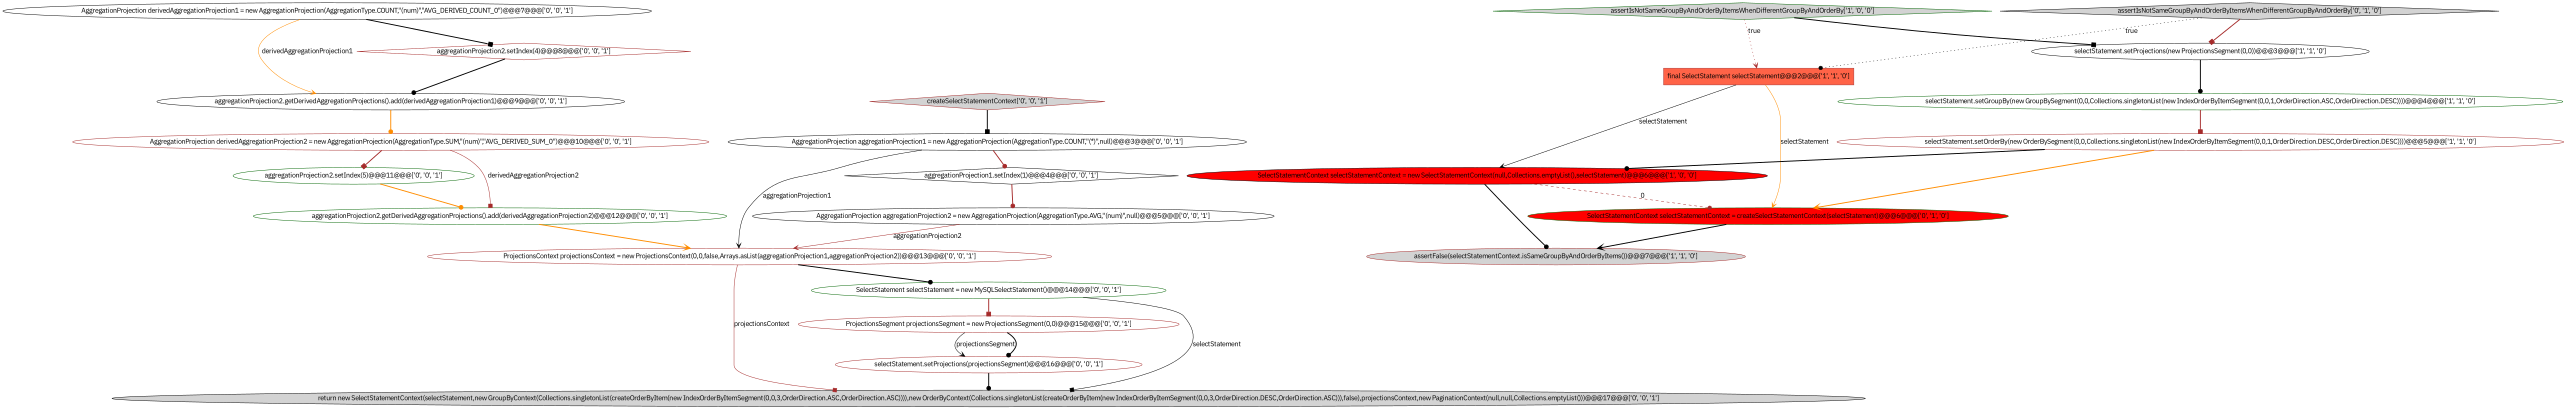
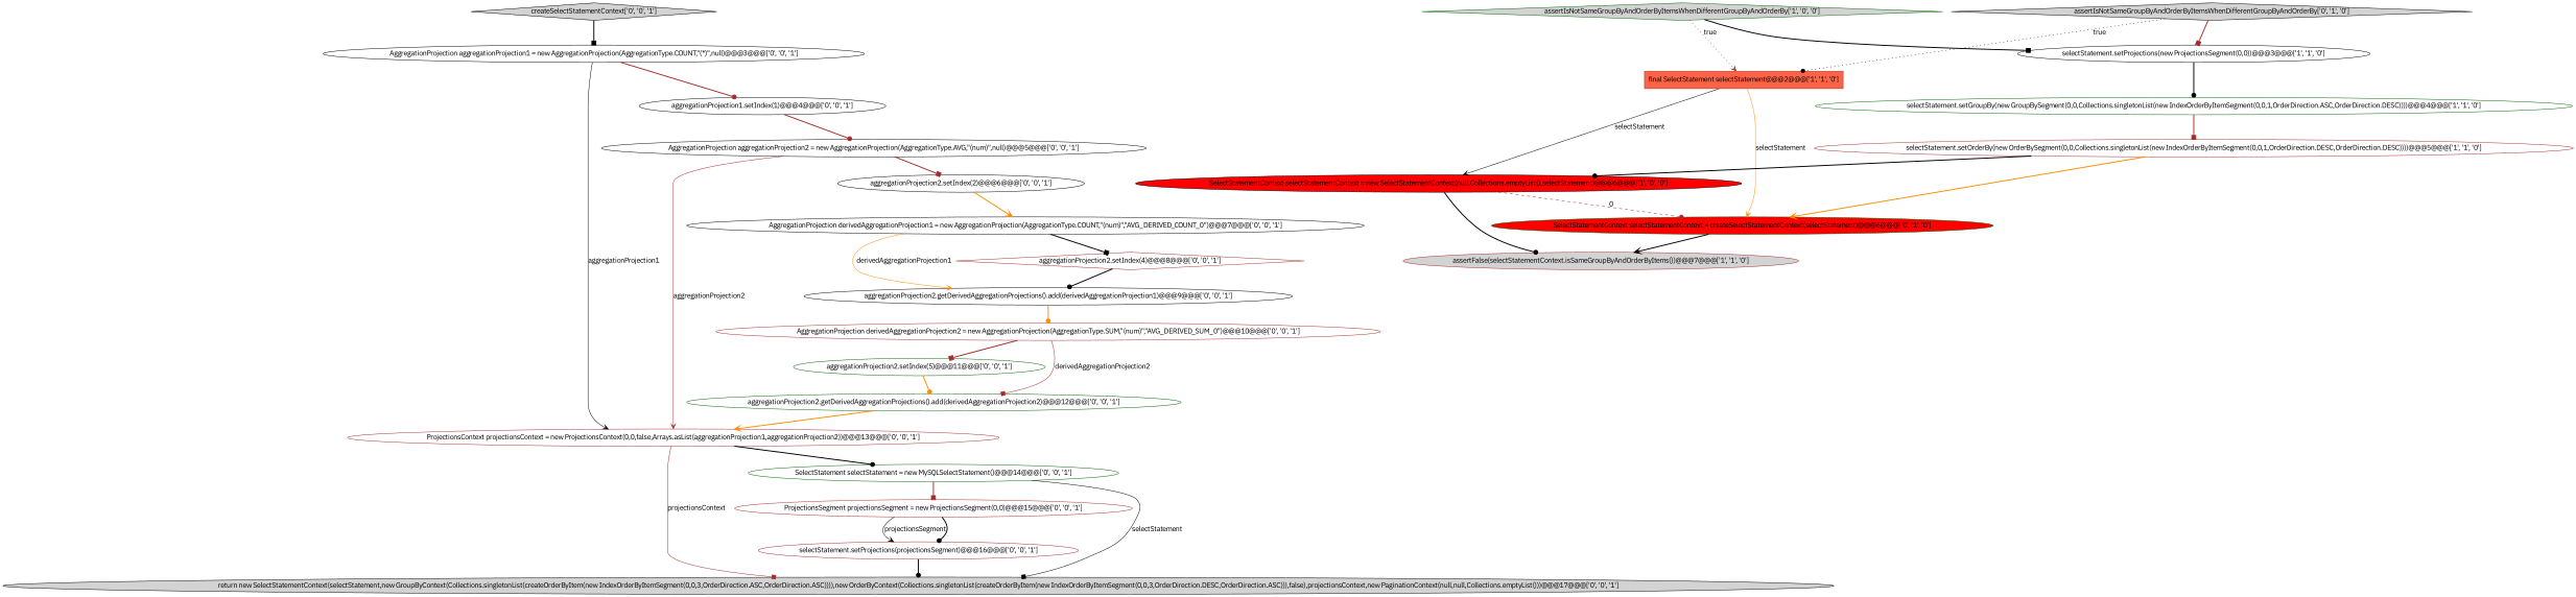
  digraph {
    fontname="IBM Plex Sans"
    node [color=black fillcolor=white fontname="IBM Plex Sans" shape=ellipse style=filled]
    edge [arrowhead=dot color=black fontname="IBM Plex Sans" style=bold]
    n1 [label="AggregationProjection derivedAggregationProjection1 = new AggregationProjection(AggregationType.COUNT,\"(num)\",\"AVG_DERIVED_COUNT_0\")@@@7@@@['0', '0', '1']"]
    n2 [label="aggregationProjection2.getDerivedAggregationProjections().add(derivedAggregationProjection1)@@@9@@@['0', '0', '1']"]
    n3 [color=brown label="aggregationProjection2.setIndex(4)@@@8@@@['0', '0', '1']" shape=diamond]
    n4 [color=brown label="AggregationProjection derivedAggregationProjection2 = new AggregationProjection(AggregationType.SUM,\"(num)\",\"AVG_DERIVED_SUM_0\")@@@10@@@['0', '0', '1']"]
    n5 [fillcolor=red label="SelectStatementContext selectStatementContext = new SelectStatementContext(null,Collections.emptyList(),selectStatement)@@@6@@@['1', '0', '0']"]
    n6 [color=brown fillcolor=lightgray label="assertFalse(selectStatementContext.isSameGroupByAndOrderByItems())@@@7@@@['1', '1', '0']"]
    n7 [color=darkgreen fillcolor=red label="SelectStatementContext selectStatementContext = createSelectStatementContext(selectStatement)@@@6@@@['0', '1', '0']"]
    n8 [color=darkgreen label="aggregationProjection2.setIndex(5)@@@11@@@['0', '0', '1']"]
    n9 [color=darkgreen label="aggregationProjection2.getDerivedAggregationProjections().add(derivedAggregationProjection2)@@@12@@@['0', '0', '1']"]
    n10 [color=brown label="ProjectionsContext projectionsContext = new ProjectionsContext(0,0,false,Arrays.asList(aggregationProjection1,aggregationProjection2))@@@13@@@['0', '0', '1']"]
    n11 [color=brown label="ProjectionsSegment projectionsSegment = new ProjectionsSegment(0,0)@@@15@@@['0', '0', '1']"]
    n12 [color=brown label="selectStatement.setProjections(projectionsSegment)@@@16@@@['0', '0', '1']"]
    n13 [fillcolor=lightgray label="return new SelectStatementContext(selectStatement,new GroupByContext(Collections.singletonList(createOrderByItem(new IndexOrderByItemSegment(0,0,3,OrderDirection.ASC,OrderDirection.ASC)))),new OrderByContext(Collections.singletonList(createOrderByItem(new IndexOrderByItemSegment(0,0,3,OrderDirection.DESC,OrderDirection.ASC))),false),projectionsContext,new PaginationContext(null,null,Collections.emptyList()))@@@17@@@['0', '0', '1']"]
    n14 [color=darkgreen fillcolor=lightgray label="assertIsNotSameGroupByAndOrderByItemsWhenDifferentGroupByAndOrderBy['1', '0', '0']" shape=diamond]
    n15 [label="selectStatement.setProjections(new ProjectionsSegment(0,0))@@@3@@@['1', '1', '0']"]
    n16 [color=brown fillcolor=tomato label="final SelectStatement selectStatement@@@2@@@['1', '1', '0']" shape=box]
    n17 [color=darkgreen label="selectStatement.setGroupBy(new GroupBySegment(0,0,Collections.singletonList(new IndexOrderByItemSegment(0,0,1,OrderDirection.ASC,OrderDirection.DESC))))@@@4@@@['1', '1', '0']"]
-   n18 [color=brown fillcolor=lightgray label="createSelectStatementContext['0', '0', '1']" shape=diamond]
+   n18 [fillcolor=lightgray label="createSelectStatementContext['0', '0', '1']" shape=diamond]
    n19 [label="AggregationProjection aggregationProjection1 = new AggregationProjection(AggregationType.COUNT,\"(*)\",null)@@@3@@@['0', '0', '1']"]
-   n20 [label="aggregationProjection1.setIndex(1)@@@4@@@['0', '0', '1']" shape=diamond]
+   n20 [label="aggregationProjection1.setIndex(1)@@@4@@@['0', '0', '1']"]
    n21 [color=brown label="selectStatement.setOrderBy(new OrderBySegment(0,0,Collections.singletonList(new IndexOrderByItemSegment(0,0,1,OrderDirection.DESC,OrderDirection.DESC))))@@@5@@@['1', '1', '0']"]
    n22 [label="AggregationProjection aggregationProjection2 = new AggregationProjection(AggregationType.AVG,\"(num)\",null)@@@5@@@['0', '0', '1']"]
+   n23 [label="aggregationProjection2.setIndex(2)@@@6@@@['0', '0', '1']"]
    n24 [color=darkgreen label="SelectStatement selectStatement = new MySQLSelectStatement()@@@14@@@['0', '0', '1']"]
    n25 [fillcolor=lightgray label="assertIsNotSameGroupByAndOrderByItemsWhenDifferentGroupByAndOrderBy['0', '1', '0']" shape=diamond]
    n1 -> n2 [arrowhead=vee color=darkorange label=derivedAggregationProjection1 style=solid]
    n1 -> n3 [arrowhead=box]
    n2 -> n4 [color=darkorange]
    n3 -> n2
    n4 -> n8 [arrowhead=box color=brown]
    n4 -> n9 [arrowhead=box color=brown label=derivedAggregationProjection2 style=solid]
    n5 -> n6
    n5 -> n7 [color=brown label=0 style=dashed]
    n7 -> n6 [arrowhead=vee]
    n8 -> n9 [color=darkorange]
    n9 -> n10 [arrowhead=vee color=darkorange]
    n10 -> n13 [arrowhead=box color=brown label=projectionsContext style=solid]
    n10 -> n24
    n11 -> n12 [arrowhead=vee label=projectionsSegment style=solid]
    n11 -> n12
    n12 -> n13
    n14 -> n15 [arrowhead=box]
    n14 -> n16 [arrowhead=vee color=brown label=true style=dotted]
    n15 -> n17
    n16 -> n5 [arrowhead=vee label=selectStatement style=solid]
    n16 -> n7 [arrowhead=vee color=darkorange label=selectStatement style=solid]
    n17 -> n21 [arrowhead=box color=brown]
    n18 -> n19 [arrowhead=box]
    n19 -> n10 [arrowhead=vee label=aggregationProjection1 style=solid]
    n19 -> n20 [color=brown]
    n20 -> n22 [color=brown]
    n21 -> n5
    n21 -> n7 [arrowhead=vee color=darkorange]
    n22 -> n10 [arrowhead=vee color=brown label=aggregationProjection2 style=solid]
+   n22 -> n23 [arrowhead=box color=brown]
+   n23 -> n1 [arrowhead=vee color=darkorange]
    n24 -> n11 [arrowhead=box color=brown]
    n24 -> n13 [arrowhead=box label=selectStatement style=solid]
    n25 -> n15 [arrowhead=box color=brown]
    n25 -> n16 [label=true style=dotted]
  }
